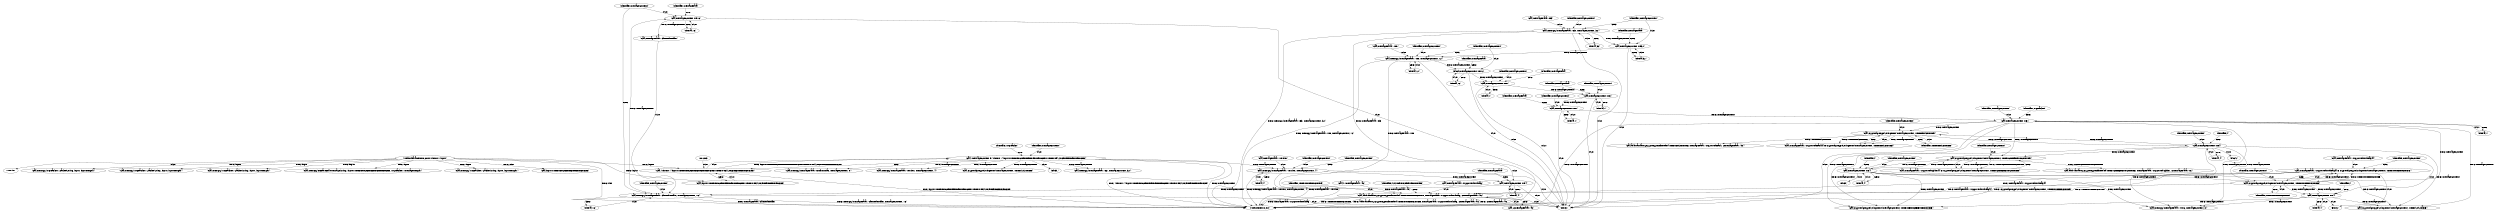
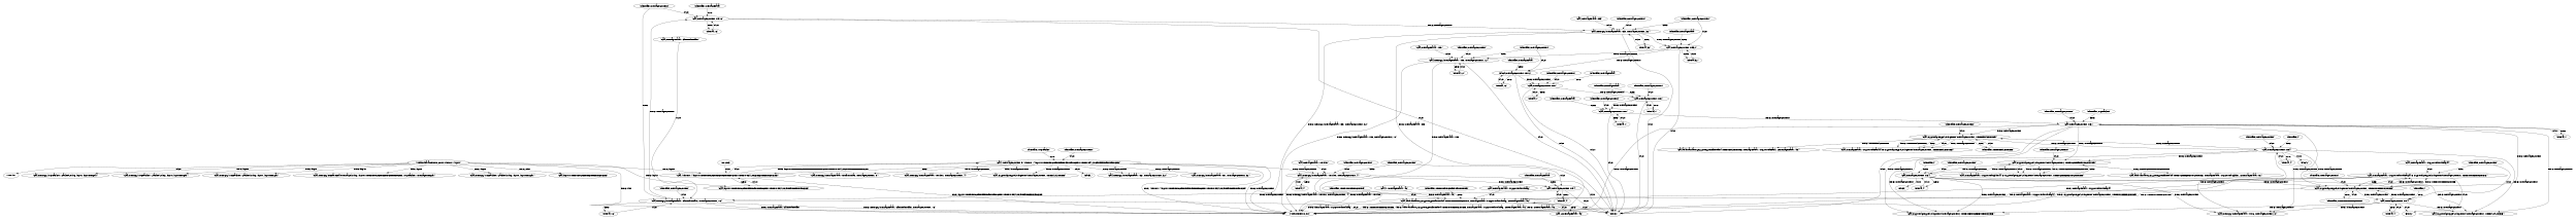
  digraph {
    n1 [label="(Call,messageData->supportedAuthTag[i] = cryptoAlgoTypeStringToInt(messageContent, ZRTP_AUTHTAG_TYPE))"]
    n2 [label="(Call,cryptoAlgoTypeStringToInt(messageContent, ZRTP_AUTHTAG_TYPE))"]
    n3 [label="(Call,addMandatoryCryptoTypesIfNeeded(ZRTP_AUTHTAG_TYPE, messageData->supportedAuthTag, &messageData->ac))"]
    n4 [label="(Block,)"]
    n5 [label="(MethodReturn,int)"]
    n6 [label="(Call,messageContent +=4)"]
    n7 [label="(Identifier,ZRTP_AUTHTAG_TYPE)"]
    n8 [label="(Block,)"]
    n9 [label="(Call,&messageData->ac)"]
    n10 [label="(Call,cryptoAlgoTypeStringToInt(messageContent, ZRTP_KEYAGREEMENT_TYPE))"]
    n11 [label="(Call,cryptoAlgoTypeStringToInt(messageContent, ZRTP_SAS_TYPE))"]
    n12 [label="(Literal,4)"]
    n13 [label="(Call,memcpy(messageData->MAC, messageContent, 8))"]
    n14 [label="(Call,messageContent +=4)"]
    n15 [label="(Call,cryptoAlgoTypeStringToInt(messageContent, ZRTP_CIPHERBLOCK_TYPE))"]
    n16 [label="(Block,)"]
    n17 [label="(Literal,4)"]
    n18 [label="(Call,messageData->supportedCipher[i] = cryptoAlgoTypeStringToInt(messageContent, ZRTP_CIPHERBLOCK_TYPE))"]
    n19 [label="(Call,addMandatoryCryptoTypesIfNeeded(ZRTP_CIPHERBLOCK_TYPE, messageData->supportedCipher, &messageData->cc))"]
    n20 [label="(Call,messageContent +=4)"]
    n21 [label="(Call,cryptoAlgoTypeStringToInt(messageContent, ZRTP_HASH_TYPE))"]
    n22 [label="(Literal,4)"]
    n23 [label="(Block,)"]
    n24 [label="(Call,addMandatoryCryptoTypesIfNeeded(ZRTP_HASH_TYPE, messageData->supportedHash, &messageData->hc))"]
    n25 [label="(Identifier,ZRTP_HASH_TYPE)"]
    n26 [label="(Call,messageData->supportedHash[i] = cryptoAlgoTypeStringToInt(messageContent, ZRTP_HASH_TYPE))"]
    n27 [label="(Call,messageContent +=1)"]
    n28 [label="(Literal,1)"]
    n29 [label="(Call,messageContent +=1)"]
    n30 [label="(Literal,1)"]
    n31 [label="(Call,messageContent +=1)"]
    n32 [label="(Literal,1)"]
    n33 [label="(Call,messageContent +=1)"]
    n34 [label="(Literal,1)"]
    n35 [label="(Block,messageContent +=12)"]
    n36 [label="(Literal,12)"]
    n37 [label="(Call,memcpy(messageData->ZID, messageContent, 12))"]
    n38 [label="(Literal,12)"]
    n39 [label="(Call,messageContent +=32)"]
    n40 [label="(Literal,32)"]
    n41 [label="(Call,memcpy(messageData->H3, messageContent, 32))"]
    n42 [label="(Literal,32)"]
    n43 [label="(Call,messageContent +=16)"]
    n44 [label="(Literal,16)"]
    n45 [label="(Call,memcpy(messageData->clientIdentifier, messageContent, 16))"]
    n46 [label="(Literal,16)"]
    n47 [label="(Call,messageContent +=4)"]
    n48 [label="(Literal,4)"]
    n49 [label="(Call,memcpy(messageData->version, messageContent, 4))"]
    n50 [label="(Literal,4)"]
    n51 [label="(Call,*messageContent = (uint8_t *)(input+ZRTP_PACKET_HEADER_LENGTH+ZRTP_MESSAGE_HEADER_LENGTH))"]
    n52 [label="(Call,(uint8_t *)(input+ZRTP_PACKET_HEADER_LENGTH+ZRTP_MESSAGE_HEADER_LENGTH))"]
    n53 [label="(Call,memcpy(messageData->confirm_mac, messageContent, 8))"]
    n54 [label="(Call,memcpy(messageData->version, messageContent, 4))"]
    n55 [label="(Call,cryptoAlgoTypeStringToInt(messageContent, ZRTP_SAS_TYPE))"]
    n56 [label="(Block,)"]
    n57 [label="(Call,memcpy(messageData->H2, messageContent, 32))"]
+   n58 [label="(Call,memcpy(messageData->H1, messageContent, 32))"]
    n59 [label="(Call,input+ZRTP_PACKET_HEADER_LENGTH+ZRTP_MESSAGE_HEADER_LENGTH)"]
    n60 [label="(MethodParameterIn,const uint8_t * input)"]
    n61 [label="(Call,memcpy(zrtpPacket->packetString, input, inputLength))"]
    n62 [label="(Call,memcpy(zrtpPacket->packetString, input, inputLength))"]
    n63 [label="(Call,memcpy(zrtpPacket->packetString, input, inputLength))"]
    n64 [label="(Call,memcpy(DHPartHelloMessageString, input+ZRTP_PACKET_HEADER_LENGTH, zrtpPacket->messageLength))"]
    n65 [label="(Call,memcpy(zrtpPacket->packetString, input, inputLength))"]
    n66 [label="(Call,input+ZRTP_PACKET_HEADER_LENGTH)"]
    1000191
    n68 [label="(Identifier,i)"]
    n69 [label="(Identifier,messageData)"]
    n70 [label="(Identifier,zrtpPacket)"]
    n71 [label="(Identifier,messageContent)"]
    n72 [label="(Call,messageData->H3)"]
    n73 [label="(Identifier,messageContent)"]
    n74 [label="(Identifier,ZRTP_AUTHTAG_TYPE)"]
    n75 [label="(Identifier,messageContent)"]
    n76 [label="(Identifier,messageData)"]
    n77 [label="(Identifier,messageContent)"]
    n78 [label="(Identifier,messageContent)"]
    n79 [label="(Identifier,messageContent)"]
    n80 [label="(Call,messageData->version)"]
    n81 [label="(Call,messageData->supportedAuthTag[i])"]
    n82 [label="(Identifier,messageContent)"]
    n83 [label="(Identifier,messageData)"]
    n84 [label="(Call,i<messageData->ac)"]
    n85 [label="(Identifier,messageContent)"]
-   n86 [label="(Identifier,SAS_KEYAGREEMENT_TYPE)"]
+   n86 [label="(Identifier,ZRTP_KEYAGREEMENT_TYPE)"]
    n87 [label="(Identifier,messageContent)"]
    n88 [label="(Identifier,messageContent)"]
    n89 [label="(Identifier,messageData)"]
    n90 [label="(Identifier,messageData)"]
    n91 [label="(Identifier,messageContent)"]
    n92 [label="(Identifier,messageContent)"]
    n93 [label="(Call,messageData->ZID)"]
    n94 [label="(Identifier,messageData)"]
    n95 [label="(Call,messageData->supportedAuthTag)"]
    n96 [label="(Identifier,i)"]
    n97 [label="(Identifier,zrtpPacket)"]
    n98 [label="(Identifier,messageContent)"]
    n99 [label="(Identifier,messageData)"]
    n100 [label="(Identifier,i)"]
    n101 [label="(Identifier,messageContent)"]
    n102 [label="(Identifier,messageContent)"]
    n103 [label="(Identifier,messageContent)"]
    n104 [label="(Identifier,messageContent)"]
    n105 [label="(Identifier,messageContent)"]
    n106 [label="(Call,messageData->clientIdentifier)"]
    n107 [label="(Identifier,messageContent)"]
    1000203
    n1 -> n2 [label="CFG: "]
    n1 -> n3 [label="DDG: messageData->supportedAuthTag[i]"]
    n1 -> n4 [label="AST: "]
    n1 -> n5 [label="DDG: messageData->supportedAuthTag[i]"]
    n1 -> n5 [label="DDG: cryptoAlgoTypeStringToInt(messageContent, ZRTP_AUTHTAG_TYPE)"]
    n2 -> n1 [label="AST: "]
    n2 -> n1 [label="DDG: messageContent"]
    n2 -> n1 [label="DDG: ZRTP_AUTHTAG_TYPE"]
    n2 -> n3 [label="DDG: ZRTP_AUTHTAG_TYPE"]
    n2 -> n6 [label="DDG: messageContent"]
    n2 -> n7 [label="CFG: "]
    n3 -> n5 [label="DDG: &messageData->ac"]
    n3 -> n5 [label="DDG: messageData->supportedAuthTag"]
    n3 -> n5 [label="DDG: ZRTP_AUTHTAG_TYPE"]
    n3 -> n5 [label="DDG: addMandatoryCryptoTypesIfNeeded(ZRTP_AUTHTAG_TYPE, messageData->supportedAuthTag, &messageData->ac)"]
    n3 -> n8 [label="AST: "]
    n3 -> n9 [label="CFG: "]
    n6 -> n2 [label="DDG: messageContent"]
    n6 -> n4 [label="AST: "]
    n6 -> n10 [label="DDG: messageContent"]
    n6 -> n11 [label="DDG: messageContent"]
    n6 -> n12 [label="CFG: "]
    n6 -> n13 [label="DDG: messageContent"]
    n7 -> n2 [label="AST: "]
    n9 -> n3 [label="AST: "]
    n12 -> n6 [label="AST: "]
    n14 -> n2 [label="DDG: messageContent"]
    n14 -> n10 [label="DDG: messageContent"]
    n14 -> n11 [label="DDG: messageContent"]
    n14 -> n13 [label="DDG: messageContent"]
    n14 -> n15 [label="DDG: messageContent"]
    n14 -> n16 [label="AST: "]
    n14 -> n17 [label="CFG: "]
    n15 -> n14 [label="DDG: messageContent"]
    n15 -> n18 [label="AST: "]
    n15 -> n18 [label="DDG: messageContent"]
    n15 -> n18 [label="DDG: ZRTP_CIPHERBLOCK_TYPE"]
    n15 -> n19 [label="DDG: ZRTP_CIPHERBLOCK_TYPE"]
    n17 -> n14 [label="AST: "]
    n18 -> n15 [label="CFG: "]
    n20 -> n2 [label="DDG: messageContent"]
    n20 -> n10 [label="DDG: messageContent"]
    n20 -> n11 [label="DDG: messageContent"]
    n20 -> n13 [label="DDG: messageContent"]
    n20 -> n15 [label="DDG: messageContent"]
    n20 -> n21 [label="DDG: messageContent"]
    n20 -> n22 [label="CFG: "]
    n20 -> n23 [label="AST: "]
    n21 -> n20 [label="DDG: messageContent"]
    n21 -> n24 [label="DDG: ZRTP_HASH_TYPE"]
    n21 -> n25 [label="CFG: "]
    n21 -> n26 [label="AST: "]
    n21 -> n26 [label="DDG: messageContent"]
    n21 -> n26 [label="DDG: ZRTP_HASH_TYPE"]
    n22 -> n20 [label="AST: "]
    n25 -> n21 [label="AST: "]
    n26 -> n21 [label="CFG: "]
    n27 -> n2 [label="DDG: messageContent"]
    n27 -> n5 [label="DDG: messageContent"]
    n27 -> n8 [label="AST: "]
    n27 -> n10 [label="DDG: messageContent"]
    n27 -> n11 [label="DDG: messageContent"]
    n27 -> n13 [label="DDG: messageContent"]
    n27 -> n15 [label="DDG: messageContent"]
    n27 -> n21 [label="DDG: messageContent"]
    n27 -> n28 [label="CFG: "]
    n28 -> n27 [label="AST: "]
    n29 -> n8 [label="AST: "]
    n29 -> n27 [label="DDG: messageContent"]
    n29 -> n30 [label="CFG: "]
    n30 -> n29 [label="AST: "]
    n31 -> n8 [label="AST: "]
    n31 -> n29 [label="DDG: messageContent"]
    n31 -> n32 [label="CFG: "]
    n32 -> n31 [label="AST: "]
    n33 -> n8 [label="AST: "]
    n33 -> n31 [label="DDG: messageContent"]
    n33 -> n34 [label="CFG: "]
    n34 -> n33 [label="AST: "]
    n35 -> n8 [label="AST: "]
    n35 -> n33 [label="DDG: messageContent"]
    n35 -> n36 [label="CFG: "]
    n36 -> n35 [label="AST: "]
    n37 -> n5 [label="DDG: memcpy(messageData->ZID, messageContent, 12)"]
    n37 -> n5 [label="DDG: messageData->ZID"]
    n37 -> n8 [label="AST: "]
-   n37 -> n35 [label="DDG: messageContent"]
+   n39 -> n35 [label="DDG: messageContent"]
    n37 -> n38 [label="CFG: "]
    n38 -> n37 [label="AST: "]
    n39 -> n8 [label="AST: "]
    n39 -> n37 [label="DDG: messageContent"]
    n39 -> n40 [label="CFG: "]
    n40 -> n39 [label="AST: "]
    n41 -> n5 [label="DDG: memcpy(messageData->H3, messageContent, 32)"]
    n41 -> n5 [label="DDG: messageData->H3"]
    n41 -> n8 [label="AST: "]
    n41 -> n39 [label="DDG: messageContent"]
    n41 -> n42 [label="CFG: "]
    n42 -> n41 [label="AST: "]
    n43 -> n8 [label="AST: "]
-   n43 -> n106 [label="DDG: messageContent"]
+   n43 -> n41 [label="DDG: messageContent"]
    n43 -> n44 [label="CFG: "]
    n44 -> n43 [label="AST: "]
    n45 -> n5 [label="DDG: memcpy(messageData->clientIdentifier, messageContent, 16)"]
    n45 -> n5 [label="DDG: messageData->clientIdentifier"]
    n45 -> n8 [label="AST: "]
    n45 -> n43 [label="DDG: messageContent"]
    n45 -> n46 [label="CFG: "]
    n46 -> n45 [label="AST: "]
    n47 -> n8 [label="AST: "]
    n47 -> n45 [label="DDG: messageContent"]
    n47 -> n48 [label="CFG: "]
    n48 -> n47 [label="AST: "]
    n49 -> n5 [label="DDG: messageData->version"]
    n49 -> n5 [label="DDG: memcpy(messageData->version, messageContent, 4)"]
    n49 -> n8 [label="AST: "]
    n49 -> n47 [label="DDG: messageContent"]
    n49 -> n50 [label="CFG: "]
    n50 -> n49 [label="AST: "]
    n51 -> n5 [label="DDG: messageContent"]
    n51 -> n5 [label="DDG: (uint8_t *)(input+ZRTP_PACKET_HEADER_LENGTH+ZRTP_MESSAGE_HEADER_LENGTH)"]
    n51 -> n49 [label="DDG: messageContent"]
    n51 -> n52 [label="CFG: "]
    n51 -> n53 [label="DDG: messageContent"]
    n51 -> n54 [label="DDG: messageContent"]
    n51 -> n55 [label="DDG: messageContent"]
    n51 -> n56 [label="AST: "]
    n51 -> n57 [label="DDG: messageContent"]
+   n51 -> n58 [label="DDG: messageContent"]
    n52 -> n5 [label="DDG: input+ZRTP_PACKET_HEADER_LENGTH+ZRTP_MESSAGE_HEADER_LENGTH"]
    n52 -> n51 [label="AST: "]
    n52 -> n51 [label="DDG: input+ZRTP_PACKET_HEADER_LENGTH+ZRTP_MESSAGE_HEADER_LENGTH"]
    n52 -> n59 [label="CFG: "]
    n59 -> n52 [label="AST: "]
    n60 -> n5 [label="DDG: uint"]
    n60 -> n52 [label="DDG: input"]
    n60 -> n59 [label="DDG: input"]
    n60 -> n61 [label="DDG: input"]
    n60 -> n62 [label="DDG: input"]
    n60 -> n63 [label="DDG: input"]
    n60 -> n64 [label="DDG: input"]
    n60 -> n65 [label="DDG: input"]
    n60 -> n66 [label="DDG: uint"]
    n60 -> 1000191 [label="AST: "]
    n68 -> n6 [label="CFG: "]
    n69 -> n39 [label="CFG: "]
    n70 -> n51 [label="CFG: "]
    n71 -> n41 [label="AST: "]
    n72 -> n41 [label="AST: "]
    n73 -> n2 [label="AST: "]
    n74 -> n3 [label="AST: "]
    n75 -> n21 [label="AST: "]
    n76 -> n29 [label="CFG: "]
    n77 -> n51 [label="AST: "]
    n78 -> n1 [label="CFG: "]
    n78 -> n6 [label="AST: "]
    n79 -> n47 [label="AST: "]
    n79 -> n49 [label="CFG: "]
    n80 -> n49 [label="AST: "]
    n81 -> n1 [label="AST: "]
    n82 -> n33 [label="AST: "]
    n83 -> n47 [label="CFG: "]
    n84 -> n3 [label="DDG: messageData->ac"]
    n85 -> n27 [label="AST: "]
    n86 -> n3 [label="CFG: "]
    n87 -> n14 [label="AST: "]
    n88 -> n37 [label="AST: "]
    n89 -> n33 [label="CFG: "]
    n90 -> n43 [label="CFG: "]
    n91 -> n45 [label="AST: "]
    n92 -> n43 [label="AST: "]
    n92 -> n45 [label="CFG: "]
    n93 -> n37 [label="AST: "]
    n94 -> n31 [label="CFG: "]
    n95 -> n3 [label="AST: "]
    n96 -> n20 [label="CFG: "]
    n97 -> n27 [label="CFG: "]
    n98 -> n35 [label="AST: "]
    n98 -> n37 [label="CFG: "]
    n99 -> n35 [label="CFG: "]
    n100 -> n14 [label="CFG: "]
    n101 -> n15 [label="AST: "]
    n102 -> n31 [label="AST: "]
    n103 -> n49 [label="AST: "]
    n104 -> n20 [label="AST: "]
    n105 -> n29 [label="AST: "]
    n106 -> n45 [label="AST: "]
    n107 -> n39 [label="AST: "]
    n107 -> n41 [label="CFG: "]
    1000203 -> n52 [label="AST: "]
  }
